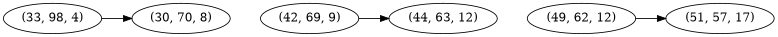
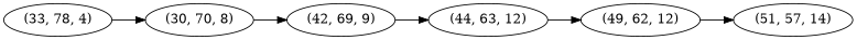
  digraph {
    rankdir=LR
    n1 [label="(30, 70, 8)"]
-   "(33, 78, 4)" [label="(33, 98, 4)"]
+   "(33, 78, 4)"
    "(42, 69, 9)"
    n4 [label="(44, 63, 12)"]
    "(49, 62, 12)"
-   "(51, 57, 14)" [label="(51, 57, 17)"]
+   "(51, 57, 14)"
+   n1 -> "(42, 69, 9)"
    "(33, 78, 4)" -> n1
    "(42, 69, 9)" -> n4
+   n4 -> "(49, 62, 12)"
    "(49, 62, 12)" -> "(51, 57, 14)"
  }
